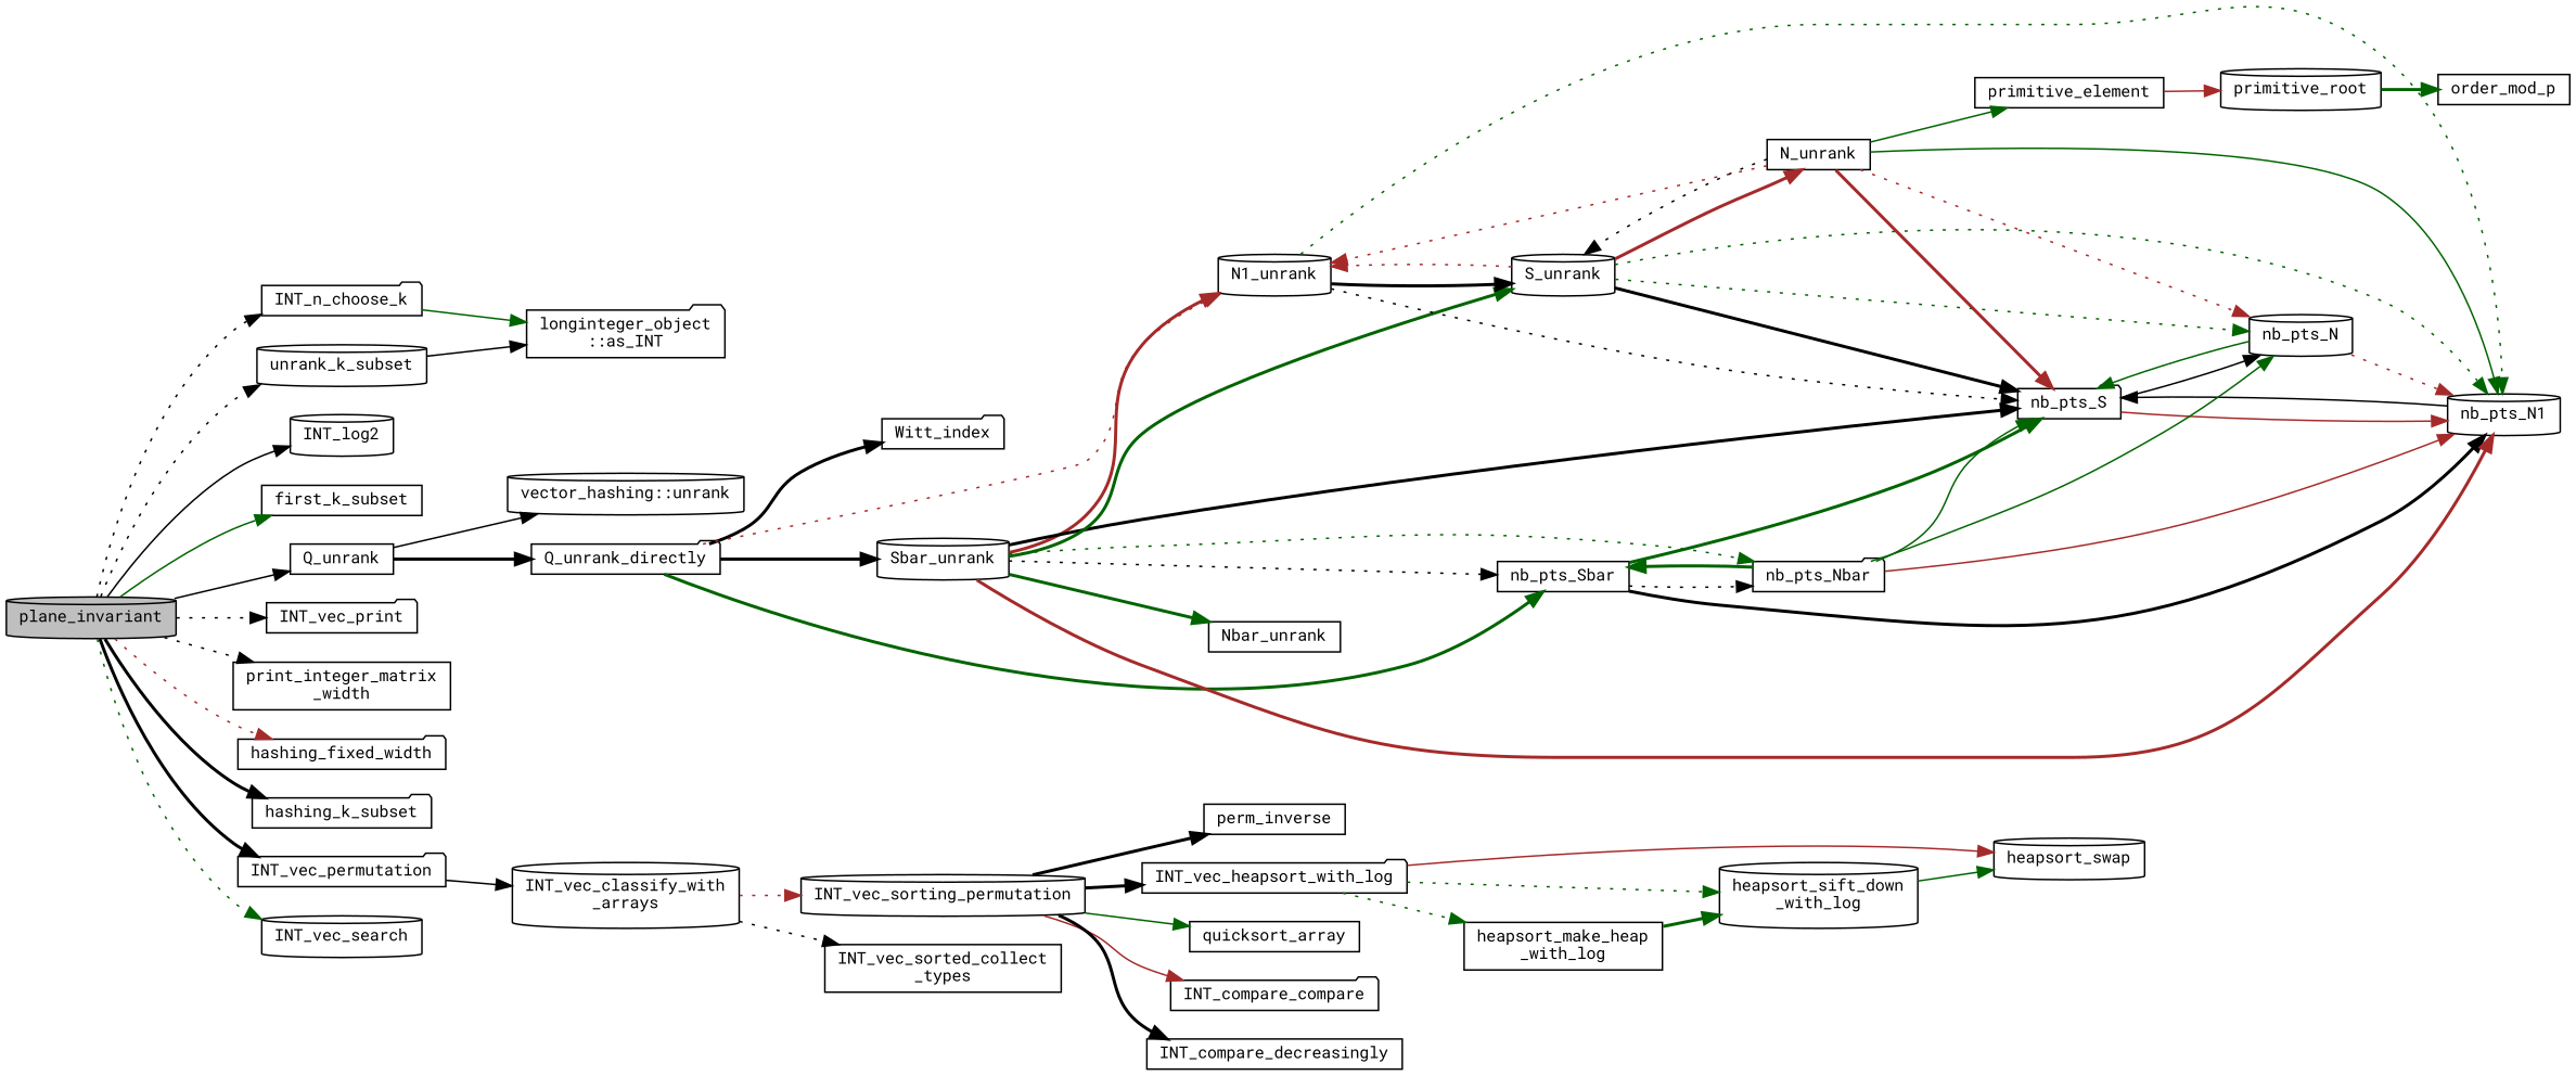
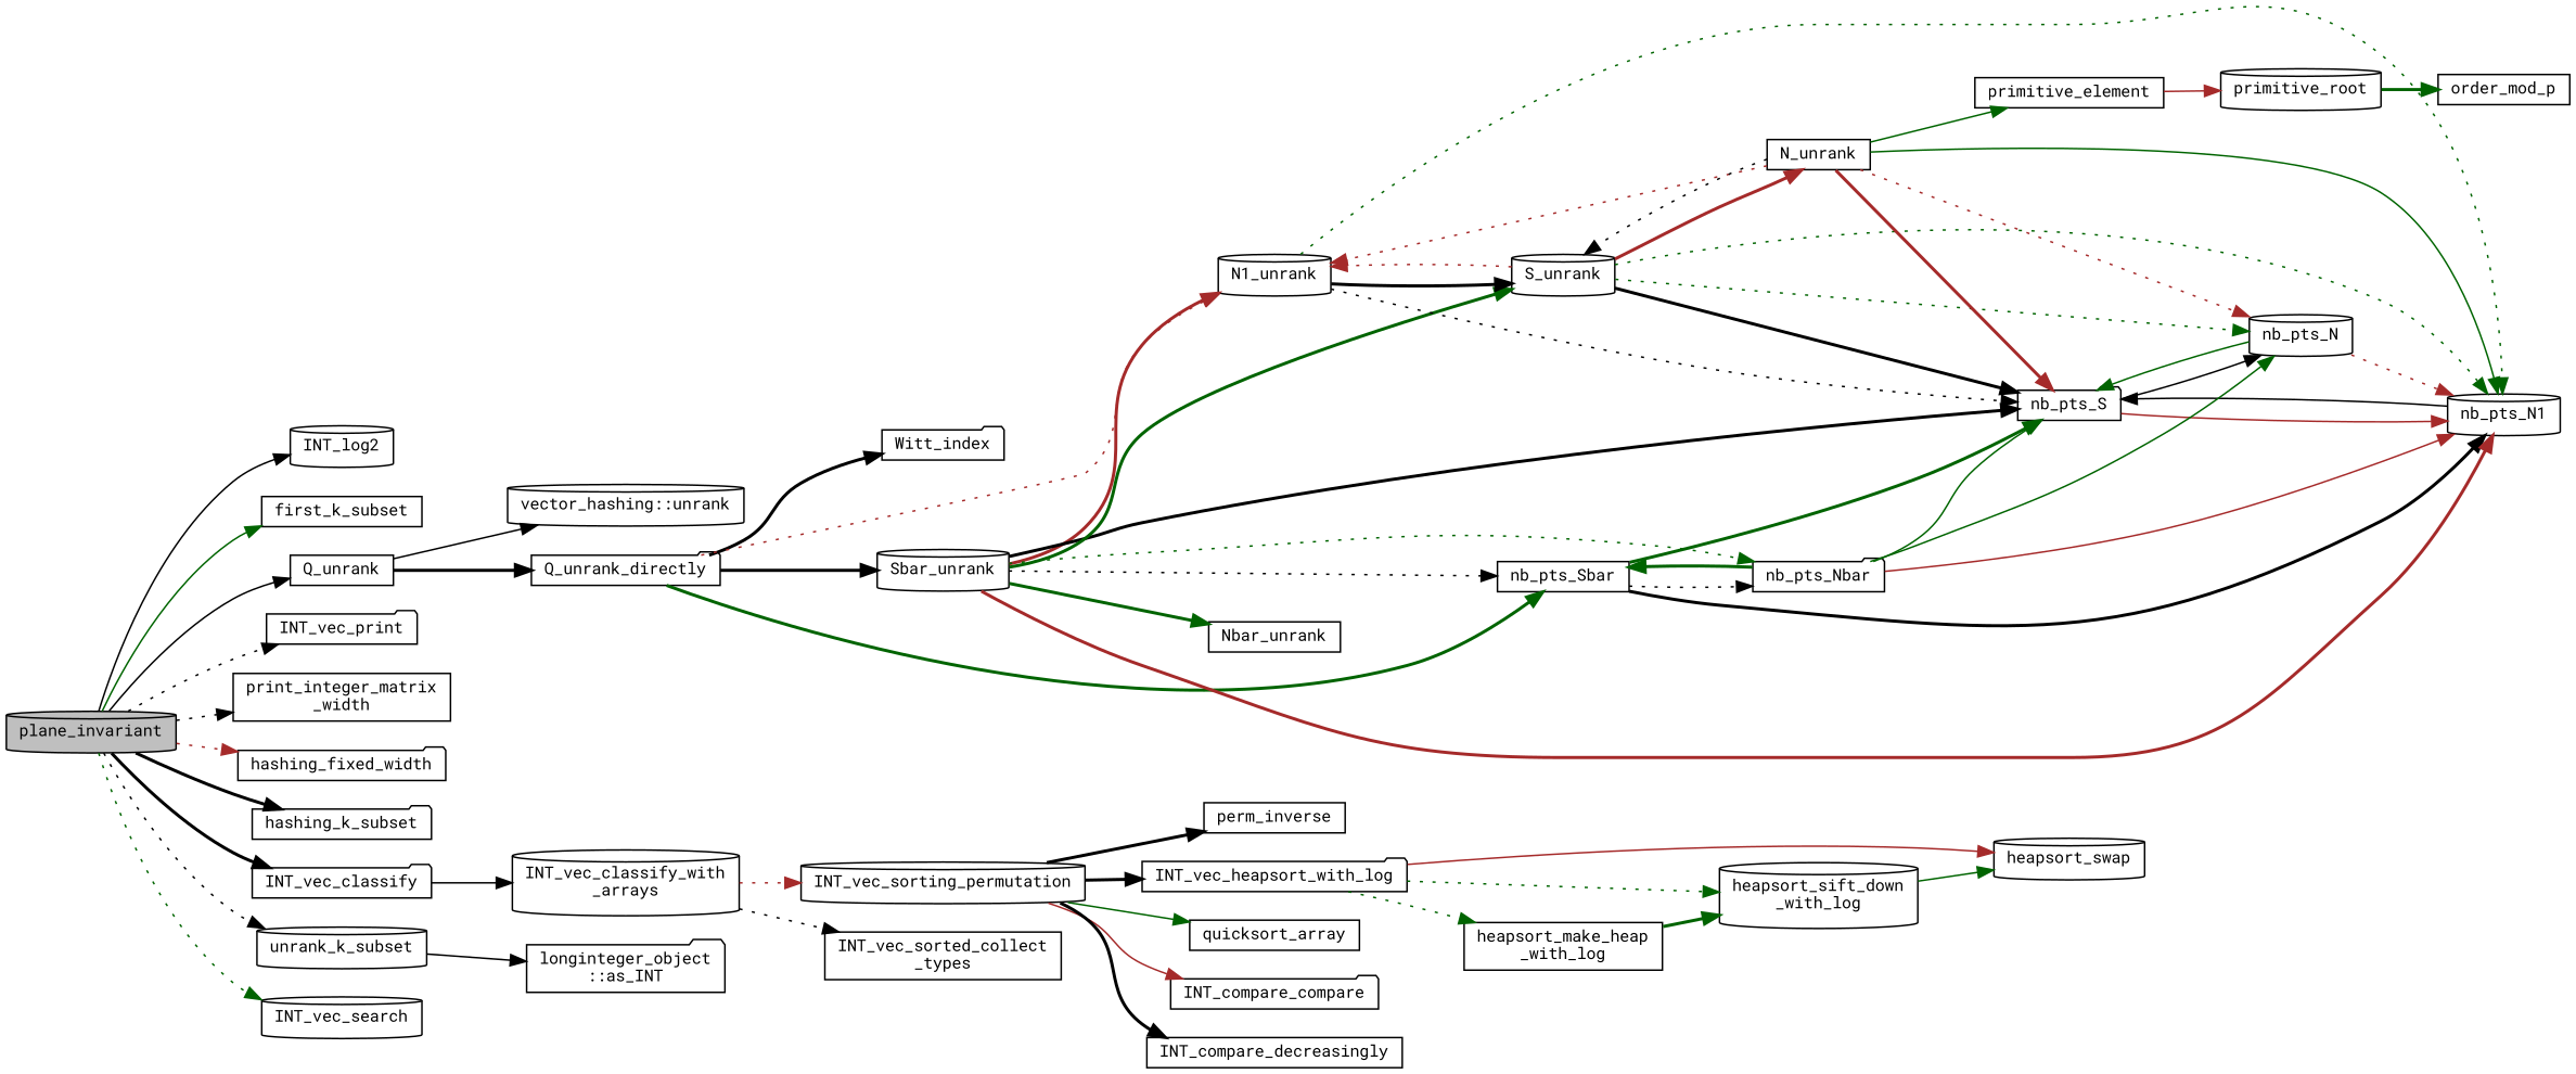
  digraph {
    fontname="Roboto Mono"
    rankdir=LR
    node [color=black fillcolor=white fontname="Roboto Mono" fontsize=10 shape=cylinder style=filled]
    edge [color=black fontname="Roboto Mono" fontsize=10 labelfontname=Helvetica labelfontsize=10 style=dotted]
    n1 [fillcolor=grey75 fontcolor=black height=0.2 label=plane_invariant width=0.4]
-   n2 [height=0.2 label=INT_n_choose_k shape=folder width=0.4]
    n3 [height=0.2 label=INT_log2 width=0.4]
    n4 [height=0.2 label=first_k_subset shape=box width=0.4]
    n5 [height=0.2 label=Q_unrank shape=box width=0.4]
    n6 [height=0.2 label=INT_vec_print shape=folder width=0.4]
    n7 [height=0.2 label="print_integer_matrix\l_width" shape=box width=0.4]
    n8 [height=0.2 label=hashing_fixed_width shape=folder width=0.4]
    n9 [height=0.2 label=hashing_k_subset shape=folder width=0.4]
-   n10 [height=0.2 label=INT_vec_permutation shape=folder width=0.4]
+   n10 [height=0.2 label=INT_vec_classify shape=folder width=0.4]
    n11 [height=0.2 label=unrank_k_subset width=0.4]
    n12 [height=0.2 label=INT_vec_search width=0.4]
    n13 [height=0.2 label="longinteger_object\l::as_INT" shape=folder width=0.4]
    n14 [height=0.2 label="vector_hashing::unrank" width=0.4]
    n15 [height=0.2 label=Q_unrank_directly shape=folder width=0.4]
    n16 [height=0.2 label="INT_vec_classify_with\l_arrays" width=0.4]
    n17 [height=0.2 label=Witt_index shape=folder width=0.4]
    n18 [height=0.2 label=nb_pts_Sbar shape=box width=0.4]
    n19 [height=0.2 label=Sbar_unrank width=0.4]
    n20 [height=0.2 label=N1_unrank width=0.4]
    n21 [height=0.2 label=nb_pts_S shape=folder width=0.4]
    n22 [height=0.2 label=nb_pts_N1 width=0.4]
    n23 [height=0.2 label=nb_pts_Nbar shape=folder width=0.4]
    n24 [height=0.2 label=S_unrank width=0.4]
    n25 [height=0.2 label=Nbar_unrank shape=box width=0.4]
    n26 [height=0.2 label=nb_pts_N width=0.4]
    n27 [height=0.2 label=N_unrank shape=box width=0.4]
    n28 [height=0.2 label=primitive_element shape=box width=0.4]
    n29 [height=0.2 label=primitive_root width=0.4]
    n30 [height=0.2 label=order_mod_p shape=box width=0.4]
    n31 [height=0.2 label=INT_vec_sorting_permutation width=0.4]
    n32 [height=0.2 label="INT_vec_sorted_collect\l_types" shape=box width=0.4]
    n33 [height=0.2 label=quicksort_array shape=box width=0.4]
    n34 [height=0.2 label=INT_compare_compare shape=folder width=0.4]
    n35 [height=0.2 label=INT_compare_decreasingly shape=box width=0.4]
    n36 [height=0.2 label=perm_inverse shape=box width=0.4]
    n37 [height=0.2 label=INT_vec_heapsort_with_log shape=folder width=0.4]
    n38 [height=0.2 label="heapsort_make_heap\l_with_log" shape=box width=0.4]
    n39 [height=0.2 label="heapsort_sift_down\l_with_log" width=0.4]
    n40 [height=0.2 label=heapsort_swap width=0.4]
-   n1 -> n2
    n1 -> n3 [style=solid]
    n1 -> n4 [color=darkgreen style=solid]
    n1 -> n5 [style=solid]
    n1 -> n6
    n1 -> n7
    n1 -> n8 [color=brown]
    n1 -> n9 [style=bold]
    n1 -> n10 [style=bold]
    n1 -> n11
    n1 -> n12 [color=darkgreen]
-   n2 -> n13 [color=darkgreen style=solid]
    n5 -> n14 [style=solid]
    n5 -> n15 [style=bold]
    n10 -> n16 [style=solid]
    n11 -> n13 [style=solid]
    n15 -> n17 [style=bold]
    n15 -> n18 [color=darkgreen style=bold]
    n15 -> n19 [style=bold]
    n15 -> n20 [color=brown]
    n16 -> n31 [color=brown]
    n16 -> n32
    n18 -> n21 [color=darkgreen style=bold]
    n18 -> n22 [style=bold]
    n18 -> n23
    n19 -> n18
    n19 -> n20 [color=brown style=bold]
    n19 -> n21 [style=bold]
    n19 -> n22 [color=brown style=bold]
    n19 -> n23 [color=darkgreen]
    n19 -> n24 [color=darkgreen style=bold]
    n19 -> n25 [color=darkgreen style=bold]
    n20 -> n21
    n20 -> n22 [color=darkgreen]
    n20 -> n24 [style=bold]
    n21 -> n22 [color=brown style=solid]
    n21 -> n26 [style=solid]
    n22 -> n21 [style=solid]
    n23 -> n18 [color=darkgreen style=bold]
    n23 -> n21 [color=darkgreen style=solid]
    n23 -> n22 [color=brown style=solid]
    n23 -> n26 [color=darkgreen style=solid]
    n24 -> n20 [color=brown]
    n24 -> n21 [style=bold]
    n24 -> n22 [color=darkgreen]
    n24 -> n26 [color=darkgreen]
    n24 -> n27 [color=brown style=bold]
    n26 -> n21 [color=darkgreen style=solid]
    n26 -> n22 [color=brown]
    n27 -> n20 [color=brown]
    n27 -> n21 [color=brown style=bold]
    n27 -> n22 [color=darkgreen style=solid]
    n27 -> n24
    n27 -> n26 [color=brown]
    n27 -> n28 [color=darkgreen style=solid]
    n28 -> n29 [color=brown style=solid]
    n29 -> n30 [color=darkgreen style=bold]
    n31 -> n33 [color=darkgreen style=solid]
    n31 -> n34 [color=brown style=solid]
    n31 -> n35 [style=bold]
    n31 -> n36 [style=bold]
    n31 -> n37 [style=bold]
    n37 -> n38 [color=darkgreen]
    n37 -> n39 [color=darkgreen]
    n37 -> n40 [color=brown style=solid]
    n38 -> n39 [color=darkgreen style=bold]
    n39 -> n40 [color=darkgreen style=solid]
  }
